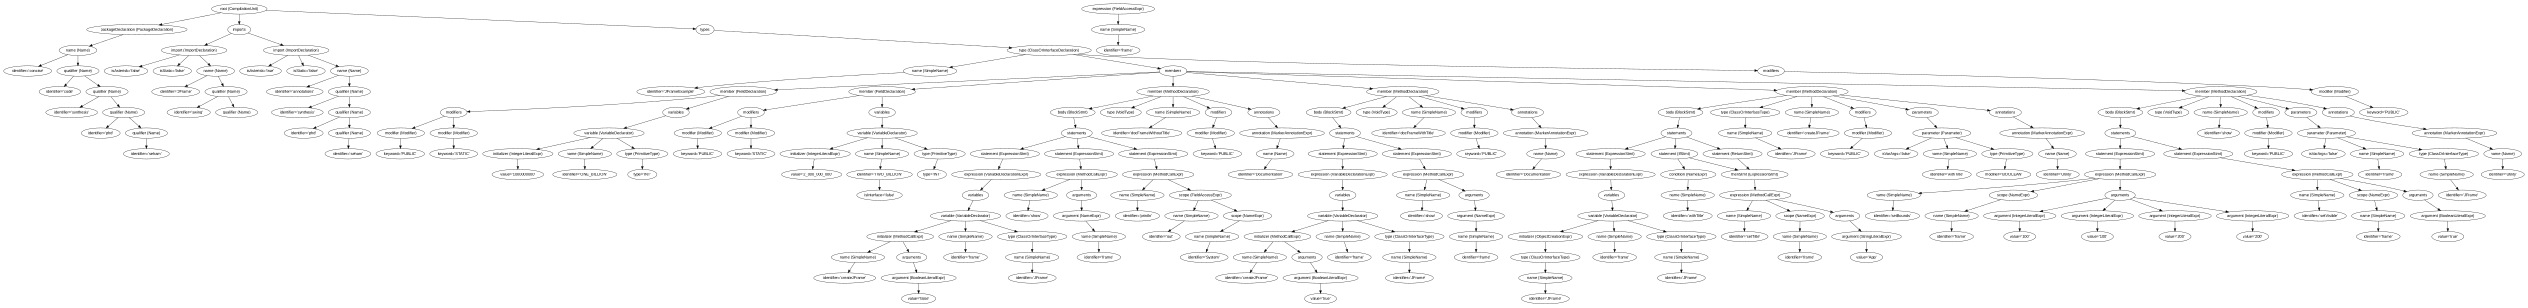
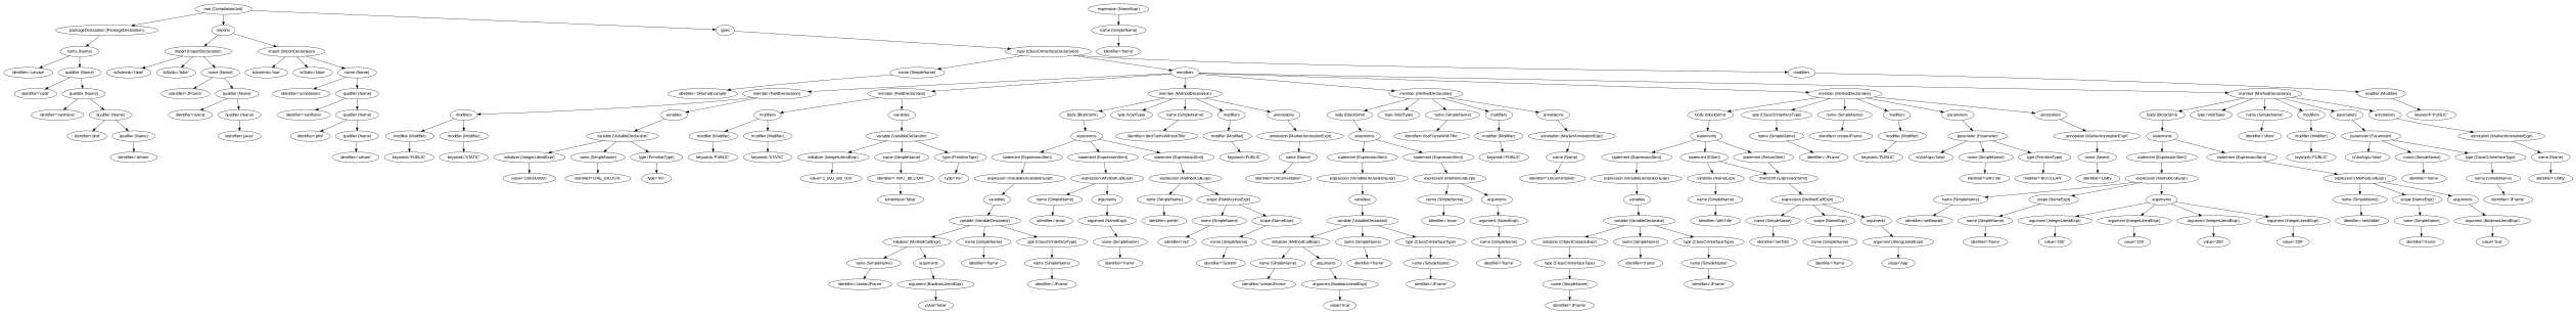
  digraph {
    fontname="Liberation Sans"
    node [fontname="Liberation Sans"]
    edge [fontname="Liberation Sans"]
    n1 [label="root (CompilationUnit)"]
    n2 [label="packageDeclaration (PackageDeclaration)"]
    n3 [label=imports]
    n4 [label=types]
    n5 [label="name (Name)"]
    n6 [label="import (ImportDeclaration)"]
    n7 [label="import (ImportDeclaration)"]
    n8 [label="type (ClassOrInterfaceDeclaration)"]
    n9 [label="identifier='concise'"]
    n10 [label="qualifier (Name)"]
    n11 [label="identifier='code'"]
    n12 [label="qualifier (Name)"]
    n13 [label="identifier='synthesis'"]
    n14 [label="qualifier (Name)"]
    n15 [label="identifier='phd'"]
    n16 [label="qualifier (Name)"]
    n17 [label="identifier='seham'"]
    n18 [label="isAsterisk='false'"]
    n19 [label="isStatic='false'"]
    n20 [label="name (Name)"]
    n21 [label="isAsterisk='true'"]
    n22 [label="isStatic='false'"]
    n23 [label="name (Name)"]
    n24 [label="identifier='JFrame'"]
    n25 [label="qualifier (Name)"]
    n26 [label="identifier='swing'"]
    n27 [label="qualifier (Name)"]
+   n28 [label="identifier='javax'"]
    n29 [label="identifier='annotations'"]
    n30 [label="qualifier (Name)"]
    n31 [label="identifier='synthesis'"]
    n32 [label="qualifier (Name)"]
    n33 [label="identifier='phd'"]
    n34 [label="qualifier (Name)"]
    n35 [label="identifier='seham'"]
    n36 [label="name (SimpleName)"]
    n37 [label=members]
    n38 [label=modifiers]
    n39 [label="isInterface='false'"]
    n40 [label="identifier='JFrameExample'"]
    n41 [label="member (FieldDeclaration)"]
    n42 [label="member (FieldDeclaration)"]
    n43 [label="member (MethodDeclaration)"]
    n44 [label="member (MethodDeclaration)"]
    n45 [label="member (MethodDeclaration)"]
    n46 [label="member (MethodDeclaration)"]
    n47 [label="modifier (Modifier)"]
    n48 [label=modifiers]
    n49 [label=variables]
    n50 [label=modifiers]
    n51 [label=variables]
    n52 [label="body (BlockStmt)"]
    n53 [label="type (VoidType)"]
    n54 [label="name (SimpleName)"]
    n55 [label=modifiers]
    n56 [label=annotations]
    n57 [label="body (BlockStmt)"]
    n58 [label="type (VoidType)"]
    n59 [label="name (SimpleName)"]
    n60 [label=modifiers]
    n61 [label=annotations]
    n62 [label="body (BlockStmt)"]
    n63 [label="type (ClassOrInterfaceType)"]
    n64 [label="name (SimpleName)"]
    n65 [label=modifiers]
    n66 [label=parameters]
    n67 [label=annotations]
    n68 [label="body (BlockStmt)"]
    n69 [label="type (VoidType)"]
    n70 [label="name (SimpleName)"]
    n71 [label=modifiers]
    n72 [label=parameters]
    n73 [label=annotations]
    n74 [label="modifier (Modifier)"]
    n75 [label="modifier (Modifier)"]
    n76 [label="variable (VariableDeclarator)"]
    n77 [label="keyword='PUBLIC'"]
    n78 [label="keyword='STATIC'"]
    n79 [label="initializer (IntegerLiteralExpr)"]
    n80 [label="name (SimpleName)"]
    n81 [label="type (PrimitiveType)"]
    n82 [label="value='1000000000'"]
    n83 [label="identifier='ONE_BILLION'"]
    n84 [label="type='INT'"]
    n85 [label="modifier (Modifier)"]
    n86 [label="modifier (Modifier)"]
    n87 [label="variable (VariableDeclarator)"]
    n88 [label="keyword='PUBLIC'"]
    n89 [label="keyword='STATIC'"]
    n90 [label="initializer (IntegerLiteralExpr)"]
    n91 [label="name (SimpleName)"]
    n92 [label="type (PrimitiveType)"]
    n93 [label="value='2_000_000_000'"]
    n94 [label="identifier='TWO_BILLION'"]
    n95 [label="type='INT'"]
    n96 [label=statements]
    n97 [label="identifier='docFrameWithoutTitle'"]
    n98 [label="modifier (Modifier)"]
    n99 [label="annotation (MarkerAnnotationExpr)"]
    n100 [label="statement (ExpressionStmt)"]
    n101 [label="statement (ExpressionStmt)"]
    n102 [label="statement (ExpressionStmt)"]
    n103 [label="expression (VariableDeclarationExpr)"]
    n104 [label="expression (MethodCallExpr)"]
    n105 [label="expression (MethodCallExpr)"]
    n106 [label=variables]
    n107 [label="variable (VariableDeclarator)"]
    n108 [label="initializer (MethodCallExpr)"]
    n109 [label="name (SimpleName)"]
    n110 [label="type (ClassOrInterfaceType)"]
    n111 [label="name (SimpleName)"]
    n112 [label=arguments]
    n113 [label="identifier='frame'"]
    n114 [label="name (SimpleName)"]
    n115 [label="identifier='createJFrame'"]
    n116 [label="argument (BooleanLiteralExpr)"]
    n117 [label="value='false'"]
    n118 [label="identifier='JFrame'"]
    n119 [label="name (SimpleName)"]
    n120 [label=arguments]
    n121 [label="identifier='show'"]
    n122 [label="argument (NameExpr)"]
    n123 [label="name (SimpleName)"]
    n124 [label="identifier='frame'"]
    n125 [label="name (SimpleName)"]
    n126 [label="scope (FieldAccessExpr)"]
    n127 [label="identifier='println'"]
    n128 [label="name (SimpleName)"]
    n129 [label="scope (NameExpr)"]
    n130 [label="identifier='out'"]
    n131 [label="name (SimpleName)"]
    n132 [label="identifier='System'"]
    n133 [label="keyword='PUBLIC'"]
    n134 [label="name (Name)"]
    n135 [label="identifier='Documentation'"]
    n136 [label=statements]
    n137 [label="identifier='docFrameWithTitle'"]
    n138 [label="modifier (Modifier)"]
    n139 [label="annotation (MarkerAnnotationExpr)"]
    n140 [label="statement (ExpressionStmt)"]
    n141 [label="statement (ExpressionStmt)"]
    n142 [label="expression (VariableDeclarationExpr)"]
    n143 [label="expression (MethodCallExpr)"]
    n144 [label=variables]
    n145 [label="variable (VariableDeclarator)"]
    n146 [label="initializer (MethodCallExpr)"]
    n147 [label="name (SimpleName)"]
    n148 [label="type (ClassOrInterfaceType)"]
    n149 [label="name (SimpleName)"]
    n150 [label=arguments]
    n151 [label="identifier='frame'"]
    n152 [label="name (SimpleName)"]
    n153 [label="identifier='createJFrame'"]
    n154 [label="argument (BooleanLiteralExpr)"]
    n155 [label="value='true'"]
    n156 [label="identifier='JFrame'"]
    n157 [label="name (SimpleName)"]
    n158 [label=arguments]
    n159 [label="identifier='show'"]
    n160 [label="argument (NameExpr)"]
    n161 [label="name (SimpleName)"]
    n162 [label="identifier='frame'"]
    n163 [label="keyword='PUBLIC'"]
    n164 [label="name (Name)"]
    n165 [label="identifier='Documentation'"]
    n166 [label=statements]
    n167 [label="name (SimpleName)"]
    n168 [label="identifier='createJFrame'"]
    n169 [label="modifier (Modifier)"]
    n170 [label="parameter (Parameter)"]
    n171 [label="annotation (MarkerAnnotationExpr)"]
    n172 [label="statement (ExpressionStmt)"]
    n173 [label="statement (IfStmt)"]
    n174 [label="statement (ReturnStmt)"]
    n175 [label="expression (VariableDeclarationExpr)"]
    n176 [label="condition (NameExpr)"]
    n177 [label="thenStmt (ExpressionStmt)"]
    n178 [label=variables]
    n179 [label="variable (VariableDeclarator)"]
    n180 [label="initializer (ObjectCreationExpr)"]
    n181 [label="name (SimpleName)"]
    n182 [label="type (ClassOrInterfaceType)"]
    n183 [label="type (ClassOrInterfaceType)"]
    n184 [label="identifier='frame'"]
    n185 [label="name (SimpleName)"]
    n186 [label="name (SimpleName)"]
    n187 [label="identifier='JFrame'"]
    n188 [label="identifier='JFrame'"]
    n189 [label="name (SimpleName)"]
    n190 [label="expression (MethodCallExpr)"]
    n191 [label="identifier='withTitle'"]
    n192 [label="name (SimpleName)"]
    n193 [label="scope (NameExpr)"]
    n194 [label=arguments]
    n195 [label="identifier='setTitle'"]
    n196 [label="name (SimpleName)"]
    n197 [label="argument (StringLiteralExpr)"]
    n198 [label="identifier='frame'"]
    n199 [label="value='App'"]
-   n200 [label="expression (FieldAccessExpr)"]
+   n200 [label="expression (NameExpr)"]
    n201 [label="name (SimpleName)"]
    n202 [label="identifier='frame'"]
    n203 [label="identifier='JFrame'"]
    n204 [label="keyword='PUBLIC'"]
    n205 [label="isVarArgs='false'"]
    n206 [label="name (SimpleName)"]
    n207 [label="type (PrimitiveType)"]
    n208 [label="identifier='withTitle'"]
    n209 [label="modifier='BOOLEAN'"]
    n210 [label="name (Name)"]
    n211 [label="identifier='Utility'"]
    n212 [label=statements]
    n213 [label="identifier='show'"]
    n214 [label="modifier (Modifier)"]
    n215 [label="parameter (Parameter)"]
    n216 [label="annotation (MarkerAnnotationExpr)"]
    n217 [label="statement (ExpressionStmt)"]
    n218 [label="statement (ExpressionStmt)"]
    n219 [label="expression (MethodCallExpr)"]
    n220 [label="expression (MethodCallExpr)"]
    n221 [label="name (SimpleName)"]
    n222 [label="scope (NameExpr)"]
    n223 [label=arguments]
    n224 [label="identifier='setBounds'"]
    n225 [label="name (SimpleName)"]
    n226 [label="argument (IntegerLiteralExpr)"]
    n227 [label="argument (IntegerLiteralExpr)"]
    n228 [label="argument (IntegerLiteralExpr)"]
    n229 [label="argument (IntegerLiteralExpr)"]
    n230 [label="identifier='frame'"]
    n231 [label="value='100'"]
    n232 [label="value='100'"]
    n233 [label="value='200'"]
    n234 [label="value='200'"]
    n235 [label="name (SimpleName)"]
    n236 [label="scope (NameExpr)"]
    n237 [label=arguments]
    n238 [label="identifier='setVisible'"]
    n239 [label="name (SimpleName)"]
    n240 [label="argument (BooleanLiteralExpr)"]
    n241 [label="identifier='frame'"]
    n242 [label="value='true'"]
    n243 [label="keyword='PUBLIC'"]
    n244 [label="isVarArgs='false'"]
    n245 [label="name (SimpleName)"]
    n246 [label="type (ClassOrInterfaceType)"]
    n247 [label="identifier='frame'"]
    n248 [label="name (SimpleName)"]
    n249 [label="identifier='JFrame'"]
    n250 [label="name (Name)"]
    n251 [label="identifier='Utility'"]
    n252 [label="keyword='PUBLIC'"]
    n1 -> n2
    n1 -> n3
    n1 -> n4
    n2 -> n5
    n3 -> n6
    n3 -> n7
    n4 -> n8
    n5 -> n9
    n5 -> n10
    n6 -> n18
    n6 -> n19
    n6 -> n20
    n7 -> n21
    n7 -> n22
    n7 -> n23
    n8 -> n36
    n8 -> n37
    n8 -> n38
    n10 -> n11
    n10 -> n12
    n12 -> n13
    n12 -> n14
    n14 -> n15
    n14 -> n16
    n16 -> n17
    n20 -> n24
    n20 -> n25
    n23 -> n29
    n23 -> n30
    n25 -> n26
    n25 -> n27
+   n27 -> n28
    n30 -> n31
    n30 -> n32
    n32 -> n33
    n32 -> n34
    n34 -> n35
    n36 -> n40
    n37 -> n41
    n37 -> n42
    n37 -> n43
    n37 -> n44
    n37 -> n45
    n37 -> n46
    n38 -> n47
    n41 -> n48
    n41 -> n49
    n42 -> n50
    n42 -> n51
    n43 -> n52
    n43 -> n53
    n43 -> n54
    n43 -> n55
    n43 -> n56
    n44 -> n57
    n44 -> n58
    n44 -> n59
    n44 -> n60
    n44 -> n61
    n45 -> n62
    n45 -> n63
    n45 -> n64
    n45 -> n65
    n45 -> n66
    n45 -> n67
    n46 -> n68
    n46 -> n69
    n46 -> n70
    n46 -> n71
    n46 -> n72
    n46 -> n73
    n47 -> n252
    n48 -> n74
    n48 -> n75
    n49 -> n76
    n50 -> n85
    n50 -> n86
    n51 -> n87
    n52 -> n96
    n54 -> n97
    n55 -> n98
    n56 -> n99
    n57 -> n136
    n59 -> n137
    n60 -> n138
    n61 -> n139
    n62 -> n166
    n63 -> n167
    n64 -> n168
    n65 -> n169
    n66 -> n170
    n67 -> n171
    n68 -> n212
    n70 -> n213
    n71 -> n214
    n72 -> n215
    n73 -> n216
    n74 -> n77
    n75 -> n78
    n76 -> n79
    n76 -> n80
    n76 -> n81
    n79 -> n82
    n80 -> n83
    n81 -> n84
    n85 -> n88
    n86 -> n89
    n87 -> n90
    n87 -> n91
    n87 -> n92
    n90 -> n93
    n91 -> n94
    n92 -> n95
    n94 -> n39
    n96 -> n100
    n96 -> n101
    n96 -> n102
    n98 -> n133
    n99 -> n134
    n100 -> n103
    n101 -> n104
    n102 -> n105
    n103 -> n106
    n104 -> n119
    n104 -> n120
    n105 -> n125
    n105 -> n126
    n106 -> n107
    n107 -> n108
    n107 -> n109
    n107 -> n110
    n108 -> n111
    n108 -> n112
    n109 -> n113
    n110 -> n114
    n111 -> n115
    n112 -> n116
    n114 -> n118
    n116 -> n117
    n119 -> n121
    n120 -> n122
    n122 -> n123
    n123 -> n124
    n125 -> n127
    n126 -> n128
    n126 -> n129
    n128 -> n130
    n129 -> n131
    n131 -> n132
    n134 -> n135
    n136 -> n140
    n136 -> n141
    n138 -> n163
    n139 -> n164
    n140 -> n142
    n141 -> n143
    n142 -> n144
    n143 -> n157
    n143 -> n158
    n144 -> n145
    n145 -> n146
    n145 -> n147
    n145 -> n148
    n146 -> n149
    n146 -> n150
    n147 -> n151
    n148 -> n152
    n149 -> n153
    n150 -> n154
    n152 -> n156
    n154 -> n155
    n157 -> n159
    n158 -> n160
    n160 -> n161
    n161 -> n162
    n164 -> n165
    n166 -> n172
    n166 -> n173
    n166 -> n174
    n167 -> n203
    n169 -> n204
    n170 -> n205
    n170 -> n206
    n170 -> n207
    n171 -> n210
    n172 -> n175
    n173 -> n176
    n173 -> n177
    n174 -> n177
    n175 -> n178
    n176 -> n189
    n177 -> n190
    n178 -> n179
    n179 -> n180
    n179 -> n181
    n179 -> n182
    n180 -> n183
    n181 -> n184
    n182 -> n185
    n183 -> n186
    n185 -> n188
    n186 -> n187
    n189 -> n191
    n190 -> n192
    n190 -> n193
    n190 -> n194
    n192 -> n195
    n193 -> n196
    n194 -> n197
    n196 -> n198
    n197 -> n199
    n200 -> n201
    n201 -> n202
    n206 -> n208
    n207 -> n209
    n210 -> n211
    n212 -> n217
    n212 -> n218
    n214 -> n243
    n215 -> n244
    n215 -> n245
    n215 -> n246
    n216 -> n250
    n217 -> n219
    n218 -> n220
    n219 -> n221
    n219 -> n222
    n219 -> n223
    n220 -> n235
    n220 -> n236
    n220 -> n237
    n221 -> n224
    n222 -> n225
    n223 -> n226
    n223 -> n227
    n223 -> n228
    n223 -> n229
    n225 -> n230
    n226 -> n231
    n227 -> n232
    n228 -> n233
    n229 -> n234
    n235 -> n238
    n236 -> n239
    n237 -> n240
    n239 -> n241
    n240 -> n242
    n245 -> n247
    n246 -> n248
    n248 -> n249
    n250 -> n251
  }
